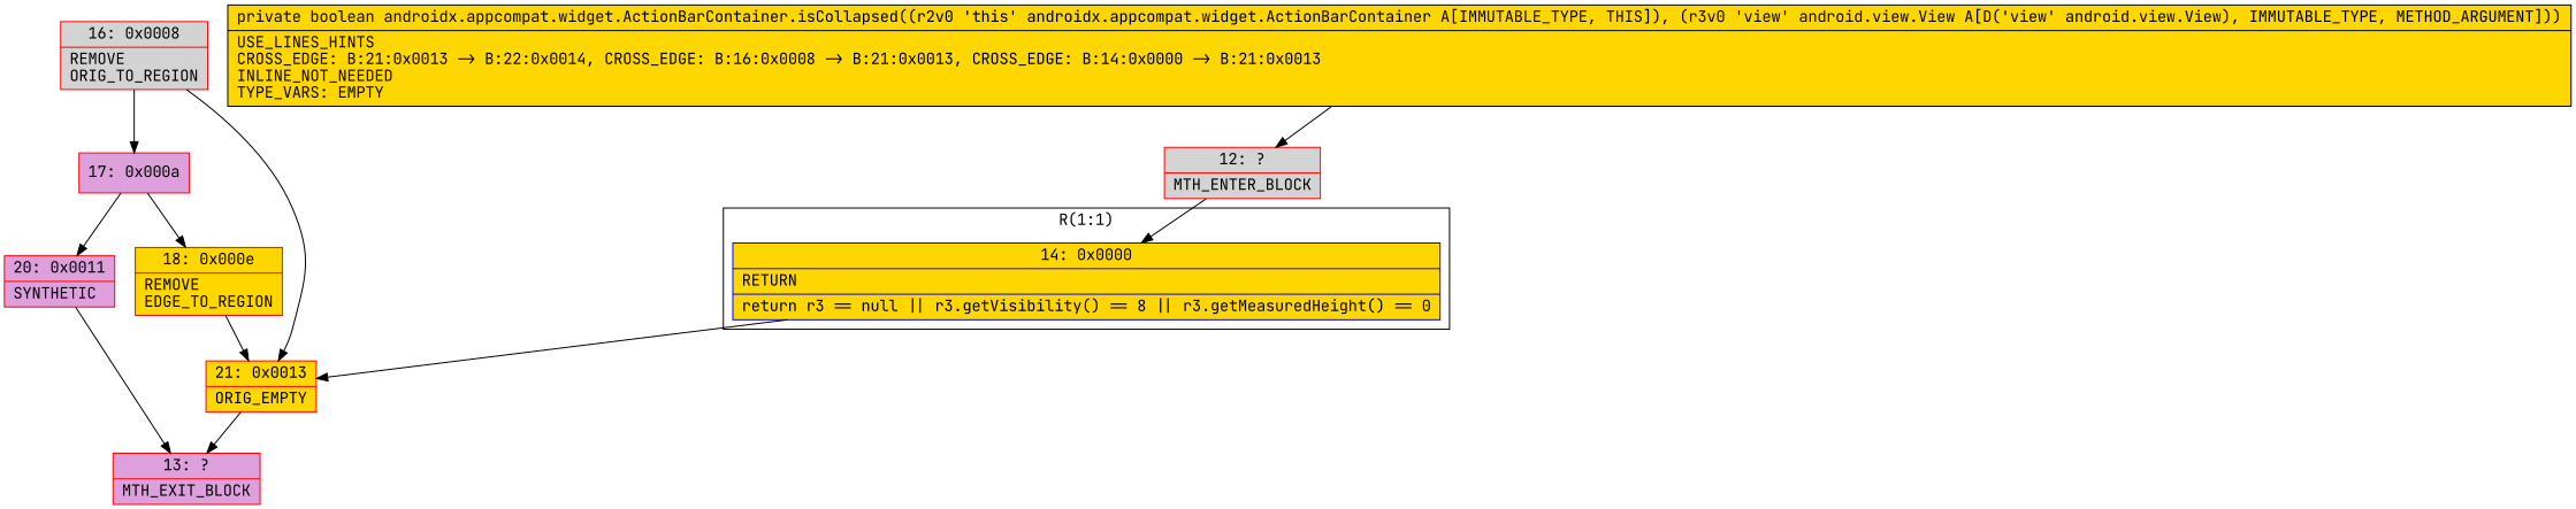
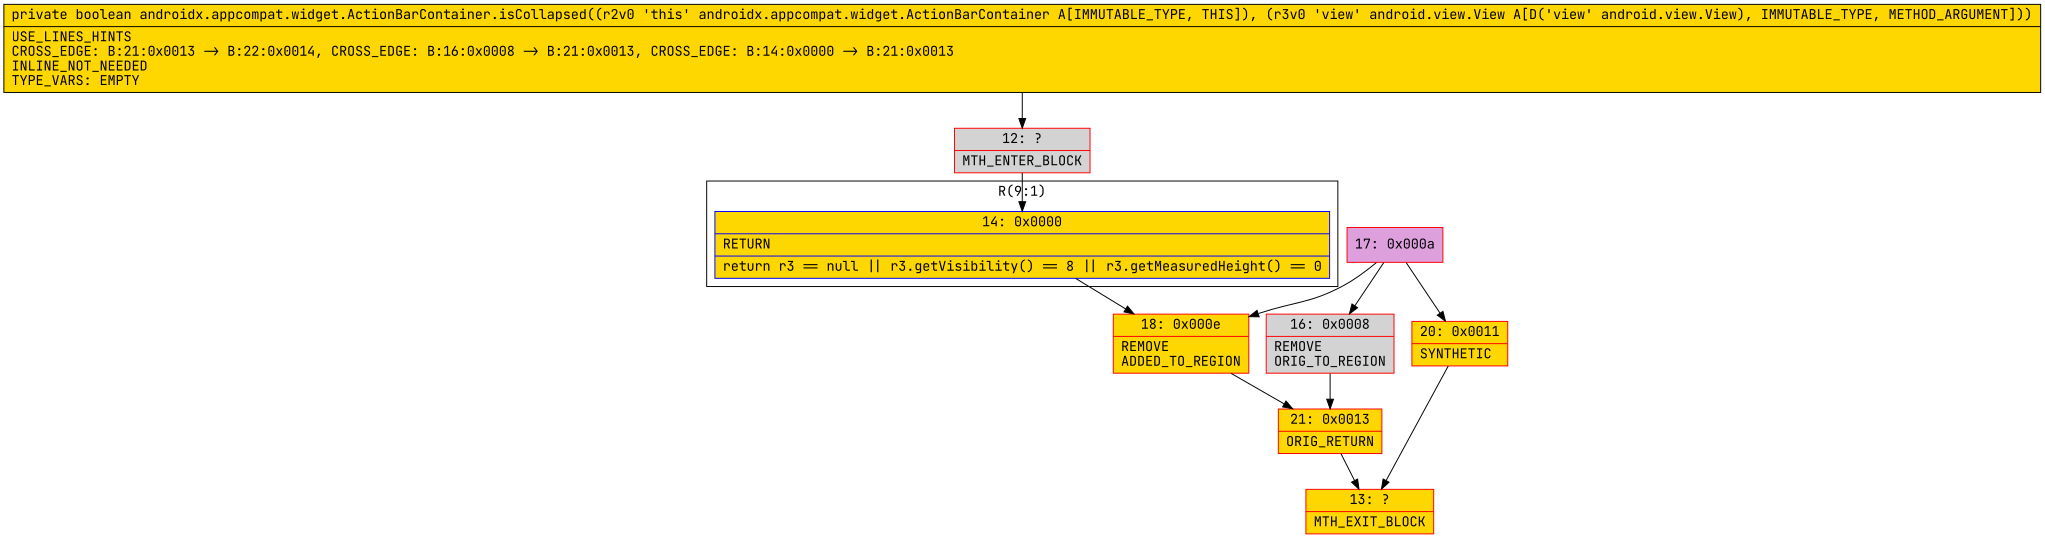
  digraph {
    fontname="JetBrains Mono"
    node [color=red fillcolor=gold fontname="JetBrains Mono" shape=record style=filled]
    edge [fontname="JetBrains Mono"]
    n1 [color=blue label="{14\:\ 0x0000|RETURN\l|return r3 == null \|\| r3.getVisibility() == 8 \|\| r3.getMeasuredHeight() == 0\l}"]
-   n2 [label="{21\:\ 0x0013|ORIG_EMPTY\l}"]
-   n3 [fillcolor=plum label="{13\:\ ?|MTH_EXIT_BLOCK\l}"]
+   n2 [label="{21\:\ 0x0013|ORIG_RETURN\l}"]
+   n3 [label="{13\:\ ?|MTH_EXIT_BLOCK\l}"]
    n4 [fillcolor=lightgrey label="{12\:\ ?|MTH_ENTER_BLOCK\l}"]
    n5 [fillcolor=lightgrey label="{16\:\ 0x0008|REMOVE\lORIG_TO_REGION\l}"]
    n6 [fillcolor=plum label="{17\:\ 0x000a}"]
-   n7 [label="{18\:\ 0x000e|REMOVE\lEDGE_TO_REGION\l}"]
-   n8 [fillcolor=plum label="{20\:\ 0x0011|SYNTHETIC\l}"]
+   n7 [label="{18\:\ 0x000e|REMOVE\lADDED_TO_REGION\l}"]
+   n8 [label="{20\:\ 0x0011|SYNTHETIC\l}"]
    n9 [label="{private boolean androidx.appcompat.widget.ActionBarContainer.isCollapsed((r2v0 'this' androidx.appcompat.widget.ActionBarContainer A[IMMUTABLE_TYPE, THIS]), (r3v0 'view' android.view.View A[D('view' android.view.View), IMMUTABLE_TYPE, METHOD_ARGUMENT]))  | USE_LINES_HINTS\lCROSS_EDGE: B:21:0x0013 \-\> B:22:0x0014, CROSS_EDGE: B:16:0x0008 \-\> B:21:0x0013, CROSS_EDGE: B:14:0x0000 \-\> B:21:0x0013\lINLINE_NOT_NEEDED\lTYPE_VARS: EMPTY\l}" color=""]
    subgraph cluster_1 {
-     label="R(1:1)"
+     label="R(9:1)"
      n1
    }
-   n1 -> n2
+   n1 -> n7
    n2 -> n3
    n4 -> n1
    n5 -> n2
-   n5 -> n6
+   n6 -> n5
    n6 -> n7
    n6 -> n8
    n7 -> n2
    n8 -> n3
    n9 -> n4
  }
